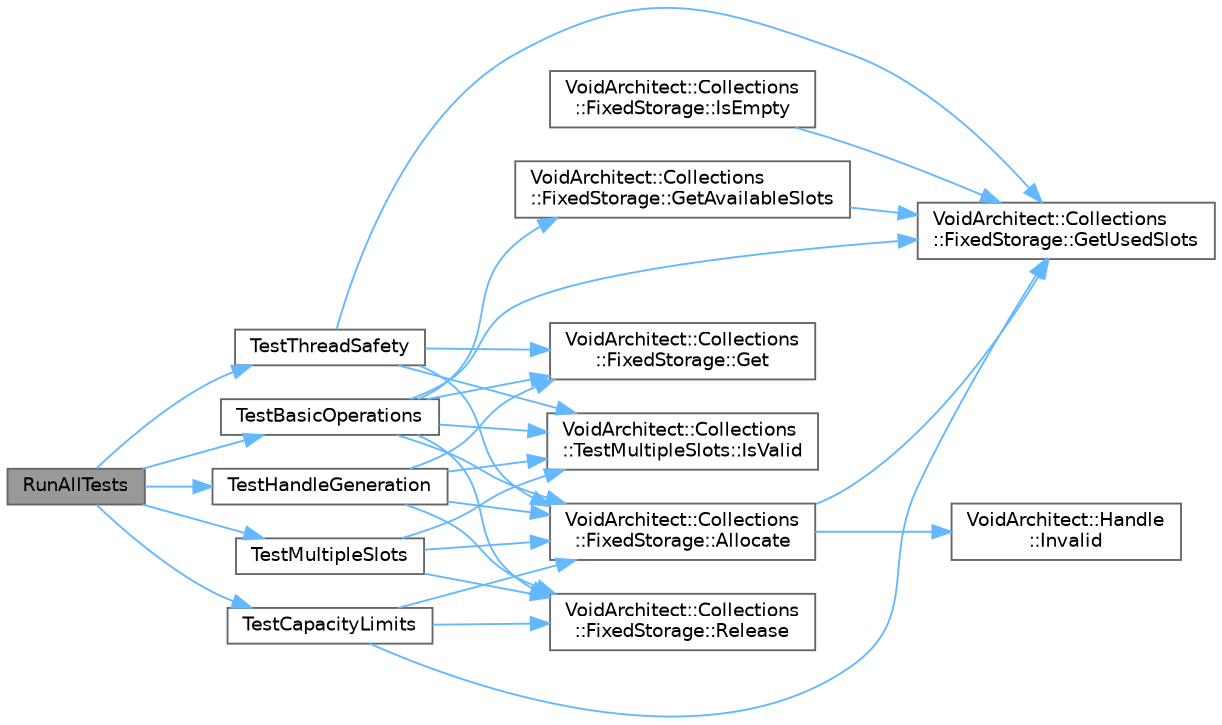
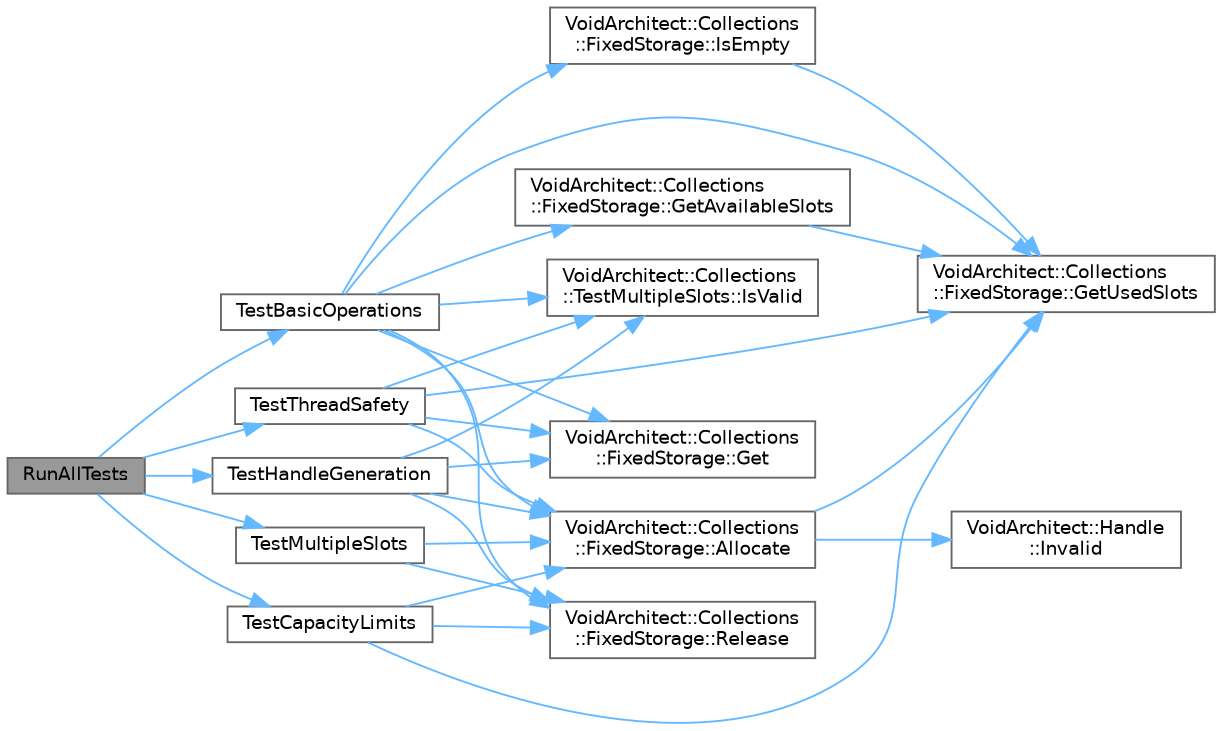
  digraph {
    rankdir=LR
    node [color=grey40 fillcolor=white fontname=Helvetica fontsize=10 shape=box style=filled]
    edge [color=steelblue1 fontname=Helvetica fontsize=10 labelfontname=Helvetica labelfontsize=10 style=solid]
    n1 [color=gray40 fillcolor=grey60 fontcolor=black height=0.2 label=RunAllTests width=0.4]
    n2 [height=0.2 label=TestBasicOperations width=0.4]
    n3 [height=0.2 label=TestCapacityLimits width=0.4]
    n4 [height=0.2 label=TestHandleGeneration width=0.4]
    n5 [height=0.2 label=TestMultipleSlots width=0.4]
    n6 [height=0.2 label=TestThreadSafety width=0.4]
    n7 [height=0.2 label="VoidArchitect::Collections\l::FixedStorage::Allocate" width=0.4]
    n8 [height=0.2 label="VoidArchitect::Collections\l::FixedStorage::GetUsedSlots" width=0.4]
    n9 [height=0.2 label="VoidArchitect::Collections\l::FixedStorage::Get" width=0.4]
    n10 [height=0.2 label="VoidArchitect::Collections\l::FixedStorage::GetAvailableSlots" width=0.4]
    n11 [height=0.2 label="VoidArchitect::Collections\l::FixedStorage::IsEmpty" width=0.4]
    n12 [height=0.2 label="VoidArchitect::Collections\l::TestMultipleSlots::IsValid" width=0.4]
    n13 [height=0.2 label="VoidArchitect::Collections\l::FixedStorage::Release" width=0.4]
    n14 [height=0.2 label="VoidArchitect::Handle\l::Invalid" width=0.4]
    n1 -> n2
    n1 -> n3
    n1 -> n4
    n1 -> n5
    n1 -> n6
    n2 -> n7
    n2 -> n8
    n2 -> n9
    n2 -> n10
+   n2 -> n11
    n2 -> n12
    n2 -> n13
    n3 -> n7
    n3 -> n8
    n3 -> n13
    n4 -> n7
    n4 -> n9
    n4 -> n12
    n4 -> n13
    n5 -> n7
-   n5 -> n12
    n5 -> n13
    n6 -> n7
    n6 -> n8
    n6 -> n9
    n6 -> n12
    n7 -> n8
    n7 -> n14
    n10 -> n8
    n11 -> n8
  }
